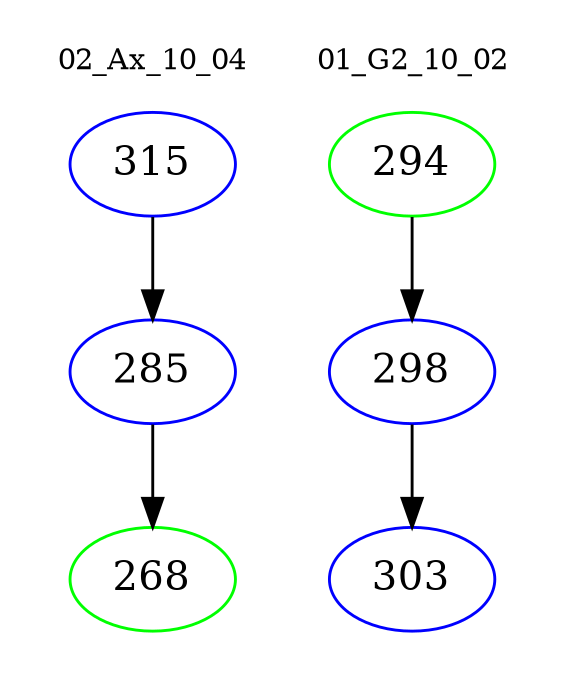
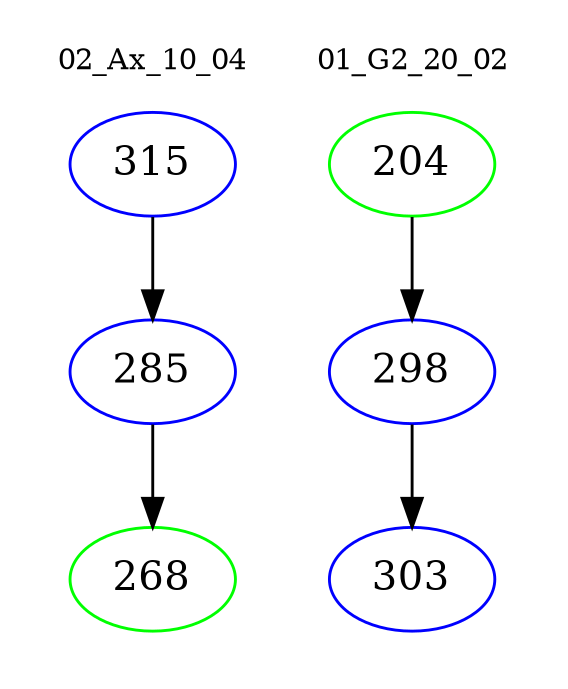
  digraph {
    node [color=blue]
    edge [color=black]
    n1 [label=285]
    n2 [label=315]
    n3 [color=green label=268]
    n4 [label=298]
-   n5 [color=green label=294]
+   n5 [color=green label=204]
    n6 [label=303]
    subgraph cluster_1 {
      color=white
      fontsize=10
      label="02_Ax_10_04"
      n1
      n2
      n3
    }
    subgraph cluster_2 {
      color=white
      fontsize=10
-     label="01_G2_10_02"
+     label="01_G2_20_02"
      n4
      n5
      n6
    }
    n1 -> n3
    n2 -> n1
    n4 -> n6
    n5 -> n4
  }
